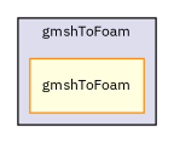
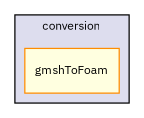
  digraph {
    compound=true
    fontname="IBM Plex Sans"
    n1 [fillcolor=lightyellow fontname="IBM Plex Sans" fontsize=10 label=gmshToFoam pencolor=black shape=box style=filled color=darkorange]
    subgraph cluster_1 {
      bgcolor="#ddddee"
      fontsize=10
-     label=gmshToFoam
+     label=conversion
      pencolor=black
      n1
    }
  }
